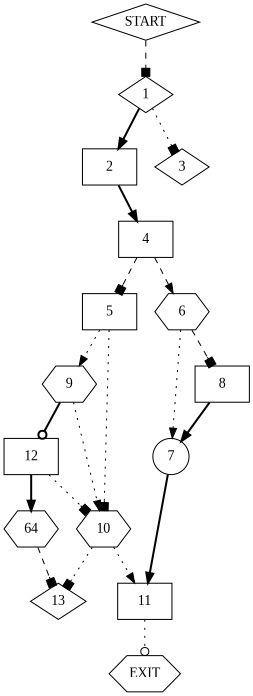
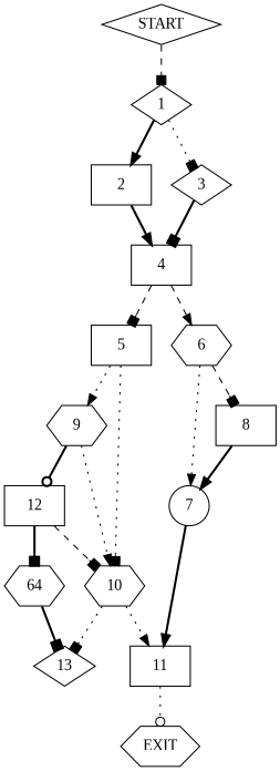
  digraph {
    fontname="Liberation Serif"
    node [fontname="Liberation Serif" shape=box]
    edge [arrowhead=normal fontname="Liberation Serif" style=bold]
    n1 [label=START shape=diamond]
    1 [shape=diamond]
    2
    3 [shape=diamond]
    4
    5
    6 [shape=hexagon]
    9 [shape=hexagon]
    10 [shape=hexagon]
    7 [shape=circle]
    8
    12
    11
    13 [shape=diamond]
    n15 [label=EXIT shape=hexagon]
    n16 [label=64 shape=hexagon]
    n1 -> 1 [arrowhead=box style=dashed]
    1 -> 2
    1 -> 3 [arrowhead=box style=dotted]
    2 -> 4
+   3 -> 4 [arrowhead=box]
    4 -> 5 [arrowhead=box style=dashed]
    4 -> 6 [style=dashed]
    5 -> 9 [style=dotted]
    5 -> 10 [arrowhead=box style=dotted]
    6 -> 7 [style=dotted]
    6 -> 8 [arrowhead=box style=dashed]
    9 -> 10 [style=dotted]
    9 -> 12 [arrowhead=odot]
    10 -> 11 [style=dotted]
    10 -> 13 [arrowhead=box style=dotted]
    7 -> 11
    8 -> 7
-   12 -> 10 [arrowhead=box style=dotted]
-   12 -> n16
+   12 -> 10 [arrowhead=box style=dashed]
+   12 -> n16 [arrowhead=box]
    11 -> n15 [arrowhead=odot style=dotted]
-   n16 -> 13 [arrowhead=box style=dashed]
+   n16 -> 13 [arrowhead=box]
  }
